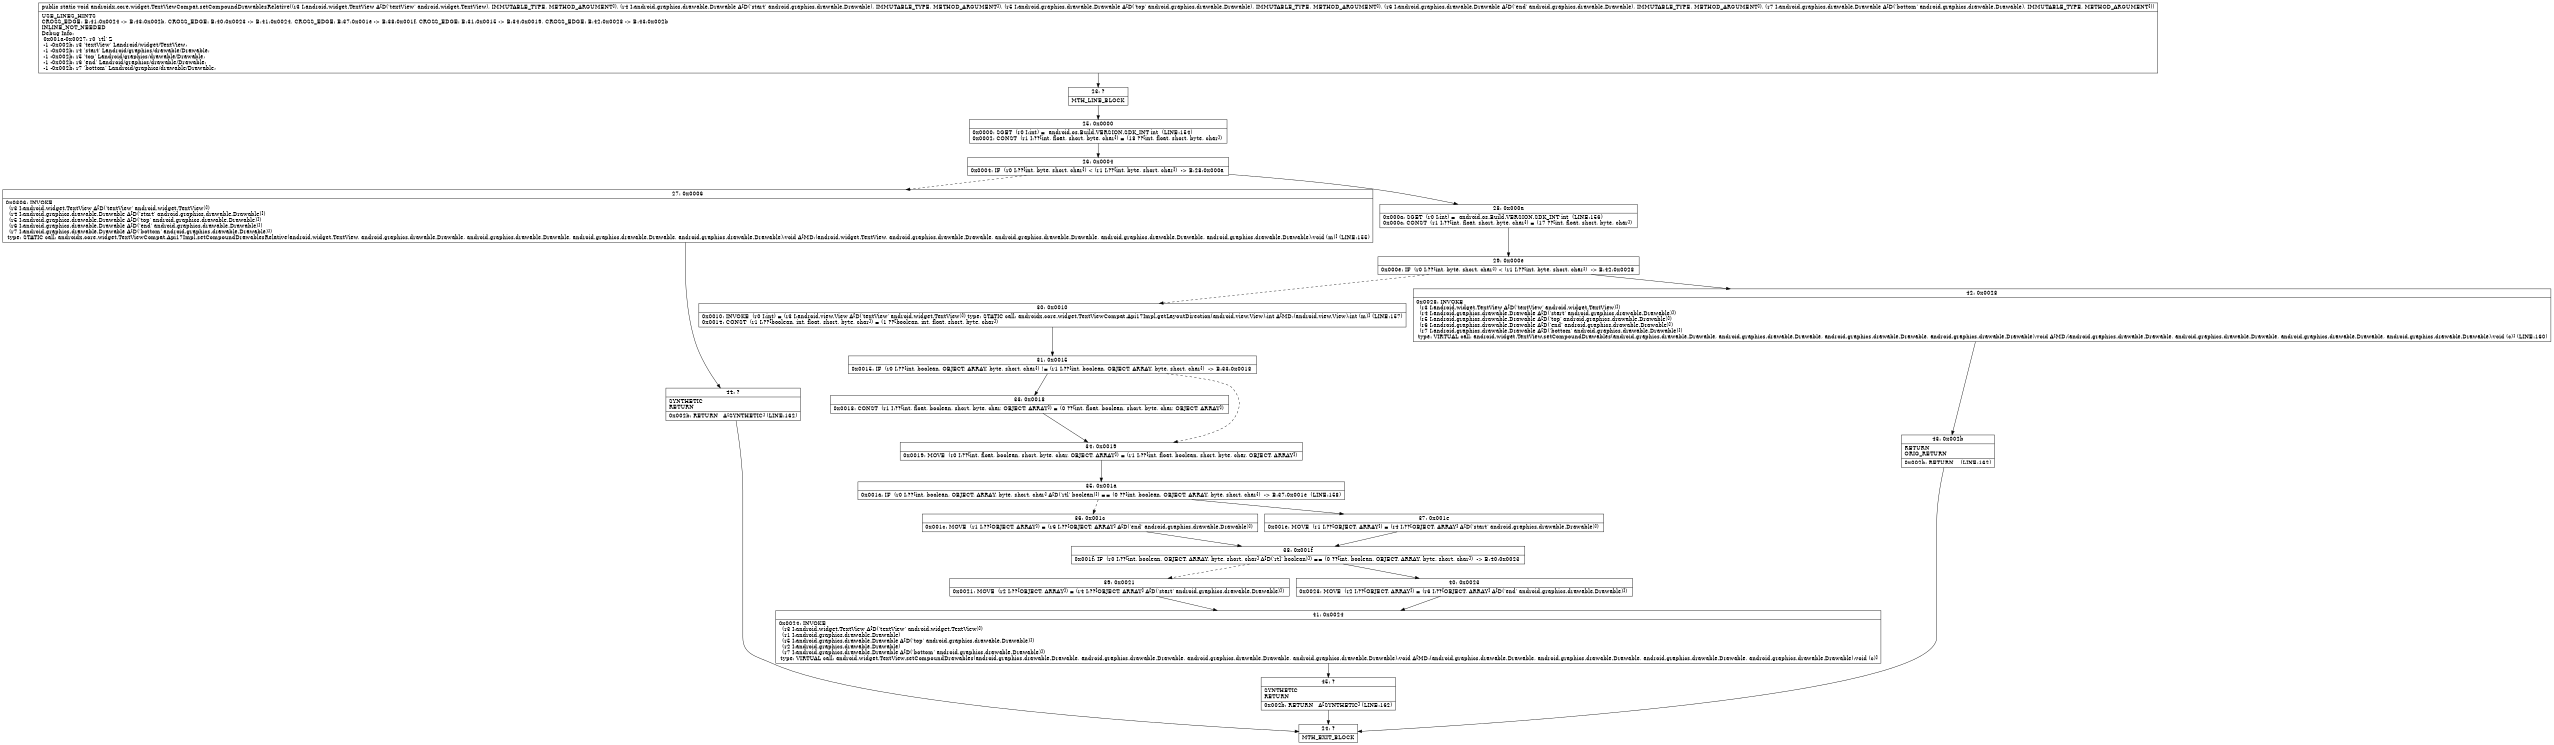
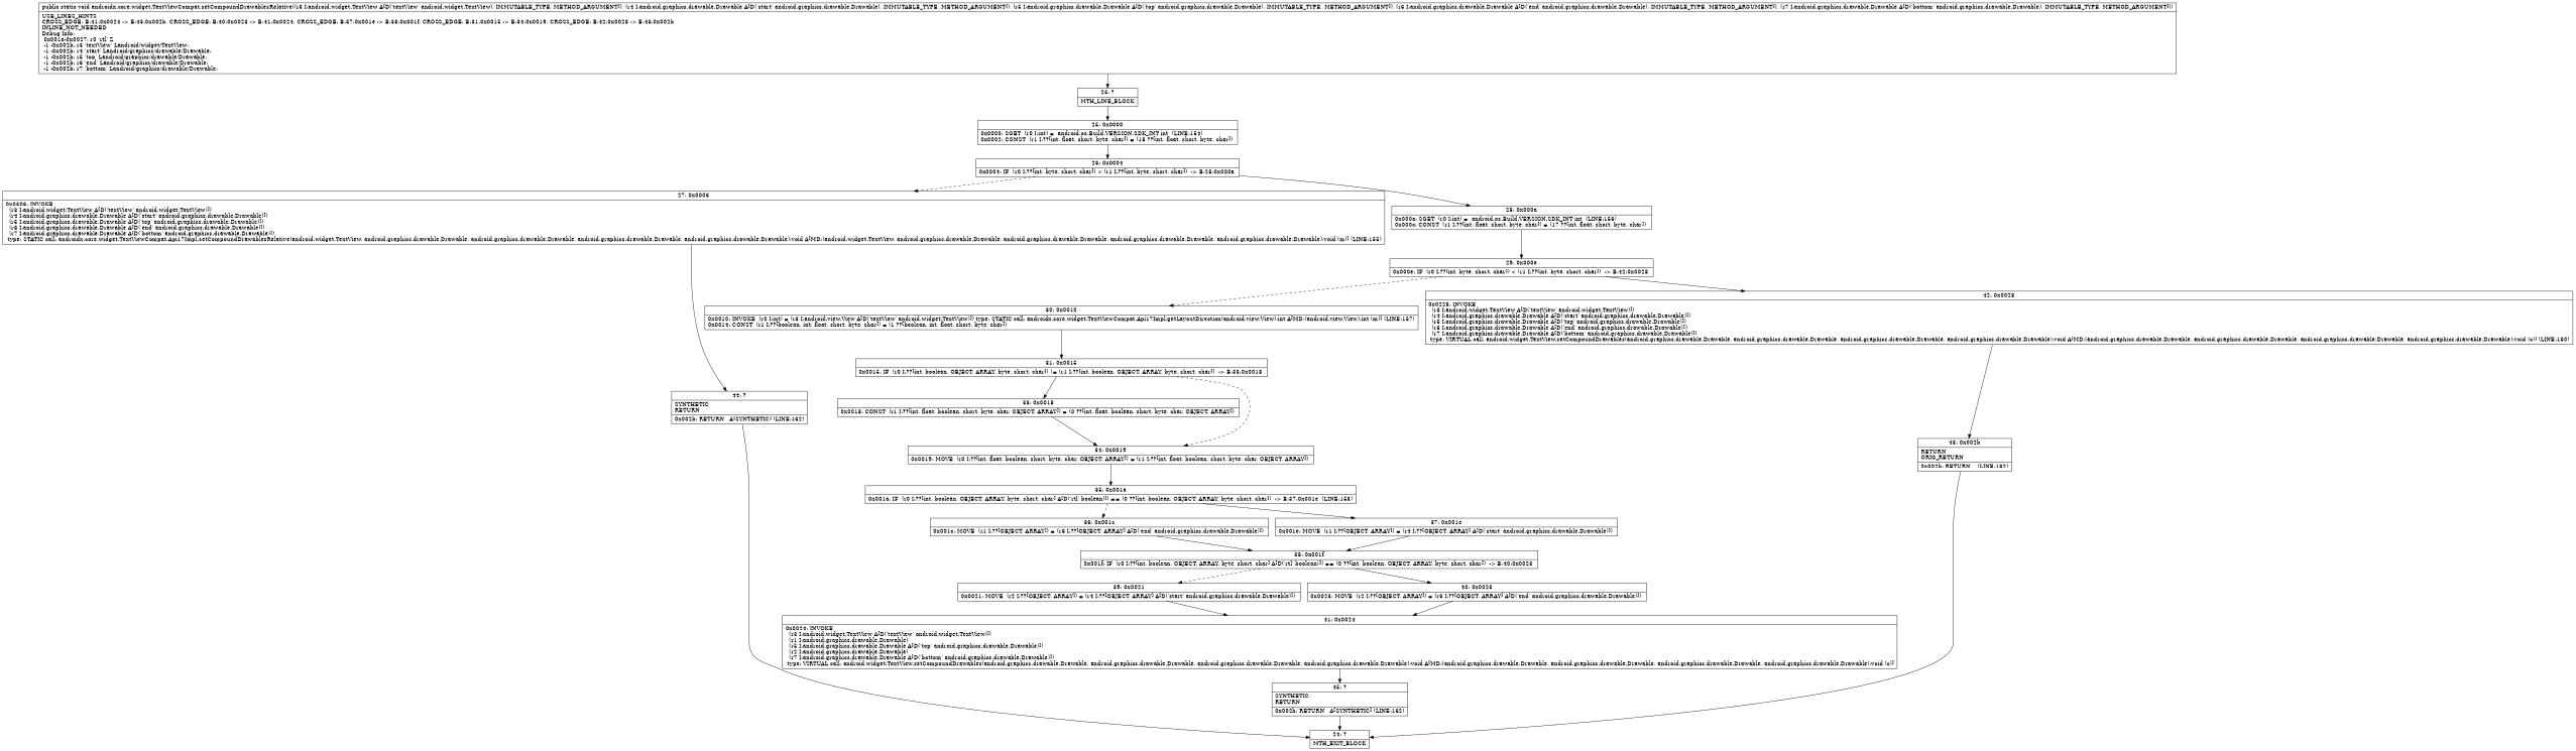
  digraph {
    node [shape=record]
    n1 [label="{23\:\ ?|MTH_LINE_BLOCK\l}"]
    n2 [label="{25\:\ 0x0000|0x0000: SGET  (r0 I:int) =  android.os.Build.VERSION.SDK_INT int  (LINE:154)\l0x0002: CONST  (r1 I:??[int, float, short, byte, char]) = (18 ??[int, float, short, byte, char]) \l}"]
    n3 [label="{26\:\ 0x0004|0x0004: IF  (r0 I:??[int, byte, short, char]) \< (r1 I:??[int, byte, short, char])  \-\> B:28:0x000a \l}"]
    n4 [label="{27\:\ 0x0006|0x0306: INVOKE  \l  (r3 I:android.widget.TextView A[D('textView' android.widget.TextView)])\l  (r4 I:android.graphics.drawable.Drawable A[D('start' android.graphics.drawable.Drawable)])\l  (r5 I:android.graphics.drawable.Drawable A[D('top' android.graphics.drawable.Drawable)])\l  (r6 I:android.graphics.drawable.Drawable A[D('end' android.graphics.drawable.Drawable)])\l  (r7 I:android.graphics.drawable.Drawable A[D('bottom' android.graphics.drawable.Drawable)])\l type: STATIC call: androidx.core.widget.TextViewCompat.Api17Impl.setCompoundDrawablesRelative(android.widget.TextView, android.graphics.drawable.Drawable, android.graphics.drawable.Drawable, android.graphics.drawable.Drawable, android.graphics.drawable.Drawable):void A[MD:(android.widget.TextView, android.graphics.drawable.Drawable, android.graphics.drawable.Drawable, android.graphics.drawable.Drawable, android.graphics.drawable.Drawable):void (m)] (LINE:155)\l}"]
    n5 [label="{28\:\ 0x000a|0x000a: SGET  (r0 I:int) =  android.os.Build.VERSION.SDK_INT int  (LINE:156)\l0x000c: CONST  (r1 I:??[int, float, short, byte, char]) = (17 ??[int, float, short, byte, char]) \l}"]
    n6 [label="{44\:\ ?|SYNTHETIC\lRETURN\l|0x002b: RETURN   A[SYNTHETIC] (LINE:162)\l}"]
    n7 [label="{29\:\ 0x000e|0x000e: IF  (r0 I:??[int, byte, short, char]) \< (r1 I:??[int, byte, short, char])  \-\> B:42:0x0028 \l}"]
    n8 [label="{24\:\ ?|MTH_EXIT_BLOCK\l}"]
    n9 [label="{30\:\ 0x0010|0x0010: INVOKE  (r0 I:int) = (r3 I:android.view.View A[D('textView' android.widget.TextView)]) type: STATIC call: androidx.core.widget.TextViewCompat.Api17Impl.getLayoutDirection(android.view.View):int A[MD:(android.view.View):int (m)] (LINE:157)\l0x0014: CONST  (r1 I:??[boolean, int, float, short, byte, char]) = (1 ??[boolean, int, float, short, byte, char]) \l}"]
-   n10 [label="{42\:\ 0x0028|0x0028: INVOKE  \l  (r3 I:android.widget.TextView A[D('textView' android.widget.TextView)])\l  (r4 I:android.graphics.drawable.Drawable A[D('start' android.graphics.drawable.Drawable)])\l  (r5 I:android.graphics.drawable.Drawable A[D('top' android.graphics.drawable.Drawable)])\l  (r6 I:android.graphics.drawable.Drawable A[D('end' android.graphics.drawable.Drawable)])\l  (r7 I:android.graphics.drawable.Drawable A[D('bottom' android.graphics.drawable.Drawable)])\l type: VIRTUAL call: android.widget.TextView.setCompoundDrawables(android.graphics.drawable.Drawable, android.graphics.drawable.Drawable, android.graphics.drawable.Drawable, android.graphics.drawable.Drawable):void A[MD:(android.graphics.drawable.Drawable, android.graphics.drawable.Drawable, android.graphics.drawable.Drawable, android.graphics.drawable.Drawable):void (c)] (LINE:160)\l}"]
+   n10 [label="{42\:\ 0x0028|0x0228: INVOKE  \l  (r3 I:android.widget.TextView A[D('textView' android.widget.TextView)])\l  (r4 I:android.graphics.drawable.Drawable A[D('start' android.graphics.drawable.Drawable)])\l  (r5 I:android.graphics.drawable.Drawable A[D('top' android.graphics.drawable.Drawable)])\l  (r6 I:android.graphics.drawable.Drawable A[D('end' android.graphics.drawable.Drawable)])\l  (r7 I:android.graphics.drawable.Drawable A[D('bottom' android.graphics.drawable.Drawable)])\l type: VIRTUAL call: android.widget.TextView.setCompoundDrawables(android.graphics.drawable.Drawable, android.graphics.drawable.Drawable, android.graphics.drawable.Drawable, android.graphics.drawable.Drawable):void A[MD:(android.graphics.drawable.Drawable, android.graphics.drawable.Drawable, android.graphics.drawable.Drawable, android.graphics.drawable.Drawable):void (c)] (LINE:160)\l}"]
    n11 [label="{31\:\ 0x0015|0x0015: IF  (r0 I:??[int, boolean, OBJECT, ARRAY, byte, short, char]) != (r1 I:??[int, boolean, OBJECT, ARRAY, byte, short, char])  \-\> B:33:0x0018 \l}"]
    n12 [label="{43\:\ 0x002b|RETURN\lORIG_RETURN\l|0x002b: RETURN    (LINE:162)\l}"]
    n13 [label="{33\:\ 0x0018|0x0018: CONST  (r1 I:??[int, float, boolean, short, byte, char, OBJECT, ARRAY]) = (0 ??[int, float, boolean, short, byte, char, OBJECT, ARRAY]) \l}"]
    n14 [label="{34\:\ 0x0019|0x0019: MOVE  (r0 I:??[int, float, boolean, short, byte, char, OBJECT, ARRAY]) = (r1 I:??[int, float, boolean, short, byte, char, OBJECT, ARRAY]) \l}"]
    n15 [label="{35\:\ 0x001a|0x001a: IF  (r0 I:??[int, boolean, OBJECT, ARRAY, byte, short, char] A[D('rtl' boolean)]) == (0 ??[int, boolean, OBJECT, ARRAY, byte, short, char])  \-\> B:37:0x001e  (LINE:158)\l}"]
    n16 [label="{36\:\ 0x001c|0x001c: MOVE  (r1 I:??[OBJECT, ARRAY]) = (r6 I:??[OBJECT, ARRAY] A[D('end' android.graphics.drawable.Drawable)]) \l}"]
    n17 [label="{37\:\ 0x001e|0x001e: MOVE  (r1 I:??[OBJECT, ARRAY]) = (r4 I:??[OBJECT, ARRAY] A[D('start' android.graphics.drawable.Drawable)]) \l}"]
    n18 [label="{38\:\ 0x001f|0x001f: IF  (r0 I:??[int, boolean, OBJECT, ARRAY, byte, short, char] A[D('rtl' boolean)]) == (0 ??[int, boolean, OBJECT, ARRAY, byte, short, char])  \-\> B:40:0x0023 \l}"]
    n19 [label="{39\:\ 0x0021|0x0021: MOVE  (r2 I:??[OBJECT, ARRAY]) = (r4 I:??[OBJECT, ARRAY] A[D('start' android.graphics.drawable.Drawable)]) \l}"]
    n20 [label="{40\:\ 0x0023|0x0023: MOVE  (r2 I:??[OBJECT, ARRAY]) = (r6 I:??[OBJECT, ARRAY] A[D('end' android.graphics.drawable.Drawable)]) \l}"]
    n21 [label="{41\:\ 0x0024|0x0024: INVOKE  \l  (r3 I:android.widget.TextView A[D('textView' android.widget.TextView)])\l  (r1 I:android.graphics.drawable.Drawable)\l  (r5 I:android.graphics.drawable.Drawable A[D('top' android.graphics.drawable.Drawable)])\l  (r2 I:android.graphics.drawable.Drawable)\l  (r7 I:android.graphics.drawable.Drawable A[D('bottom' android.graphics.drawable.Drawable)])\l type: VIRTUAL call: android.widget.TextView.setCompoundDrawables(android.graphics.drawable.Drawable, android.graphics.drawable.Drawable, android.graphics.drawable.Drawable, android.graphics.drawable.Drawable):void A[MD:(android.graphics.drawable.Drawable, android.graphics.drawable.Drawable, android.graphics.drawable.Drawable, android.graphics.drawable.Drawable):void (c)]\l}"]
    n22 [label="{45\:\ ?|SYNTHETIC\lRETURN\l|0x002b: RETURN   A[SYNTHETIC] (LINE:162)\l}"]
    n23 [label="{public static void androidx.core.widget.TextViewCompat.setCompoundDrawablesRelative((r3 I:android.widget.TextView A[D('textView' android.widget.TextView), IMMUTABLE_TYPE, METHOD_ARGUMENT]), (r4 I:android.graphics.drawable.Drawable A[D('start' android.graphics.drawable.Drawable), IMMUTABLE_TYPE, METHOD_ARGUMENT]), (r5 I:android.graphics.drawable.Drawable A[D('top' android.graphics.drawable.Drawable), IMMUTABLE_TYPE, METHOD_ARGUMENT]), (r6 I:android.graphics.drawable.Drawable A[D('end' android.graphics.drawable.Drawable), IMMUTABLE_TYPE, METHOD_ARGUMENT]), (r7 I:android.graphics.drawable.Drawable A[D('bottom' android.graphics.drawable.Drawable), IMMUTABLE_TYPE, METHOD_ARGUMENT]))  | USE_LINES_HINTS\lCROSS_EDGE: B:41:0x0024 \-\> B:43:0x002b, CROSS_EDGE: B:40:0x0023 \-\> B:41:0x0024, CROSS_EDGE: B:37:0x001e \-\> B:38:0x001f, CROSS_EDGE: B:31:0x0015 \-\> B:34:0x0019, CROSS_EDGE: B:42:0x0028 \-\> B:43:0x002b\lINLINE_NOT_NEEDED\lDebug Info:\l  0x001a\-0x0027: r0 'rtl' Z\l  \-1 \-0x002b: r3 'textView' Landroid\/widget\/TextView;\l  \-1 \-0x002b: r4 'start' Landroid\/graphics\/drawable\/Drawable;\l  \-1 \-0x002b: r5 'top' Landroid\/graphics\/drawable\/Drawable;\l  \-1 \-0x002b: r6 'end' Landroid\/graphics\/drawable\/Drawable;\l  \-1 \-0x002b: r7 'bottom' Landroid\/graphics\/drawable\/Drawable;\l}"]
    n1 -> n2
    n2 -> n3
    n3 -> n4 [style=dashed]
    n3 -> n5
    n4 -> n6
    n5 -> n7
    n6 -> n8
    n7 -> n9 [style=dashed]
    n7 -> n10
    n9 -> n11
    n10 -> n12
    n11 -> n13
    n11 -> n14 [style=dashed]
    n12 -> n8
    n13 -> n14
    n14 -> n15
    n15 -> n16 [style=dashed]
    n15 -> n17
    n16 -> n18
    n17 -> n18
    n18 -> n19 [style=dashed]
    n18 -> n20
    n19 -> n21
    n20 -> n21
    n21 -> n22
    n22 -> n8
    n23 -> n1
  }
